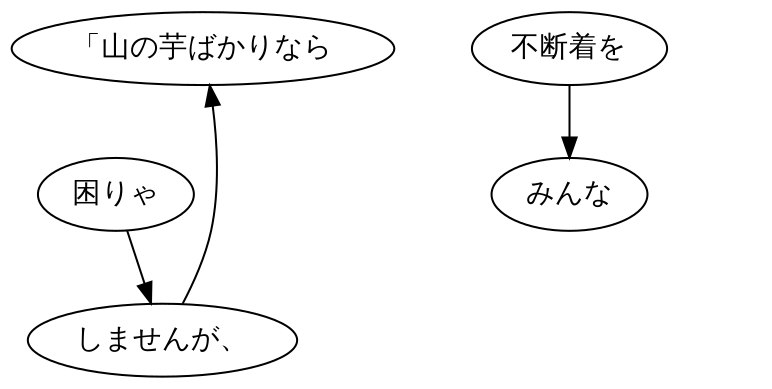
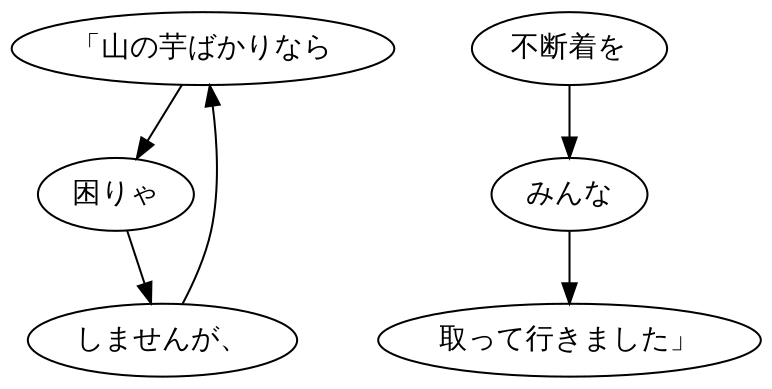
  digraph {
    n1 [label="「山の芋ばかりなら"]
    n2 [label="困りゃ"]
    n3 [label="しませんが、"]
+   n4 [label="取って行きました」"]
    n5 [label="不断着を"]
    n6 [label="みんな"]
+   n1 -> n2
    n2 -> n3
    n3 -> n1
    n5 -> n6
+   n6 -> n4
  }
